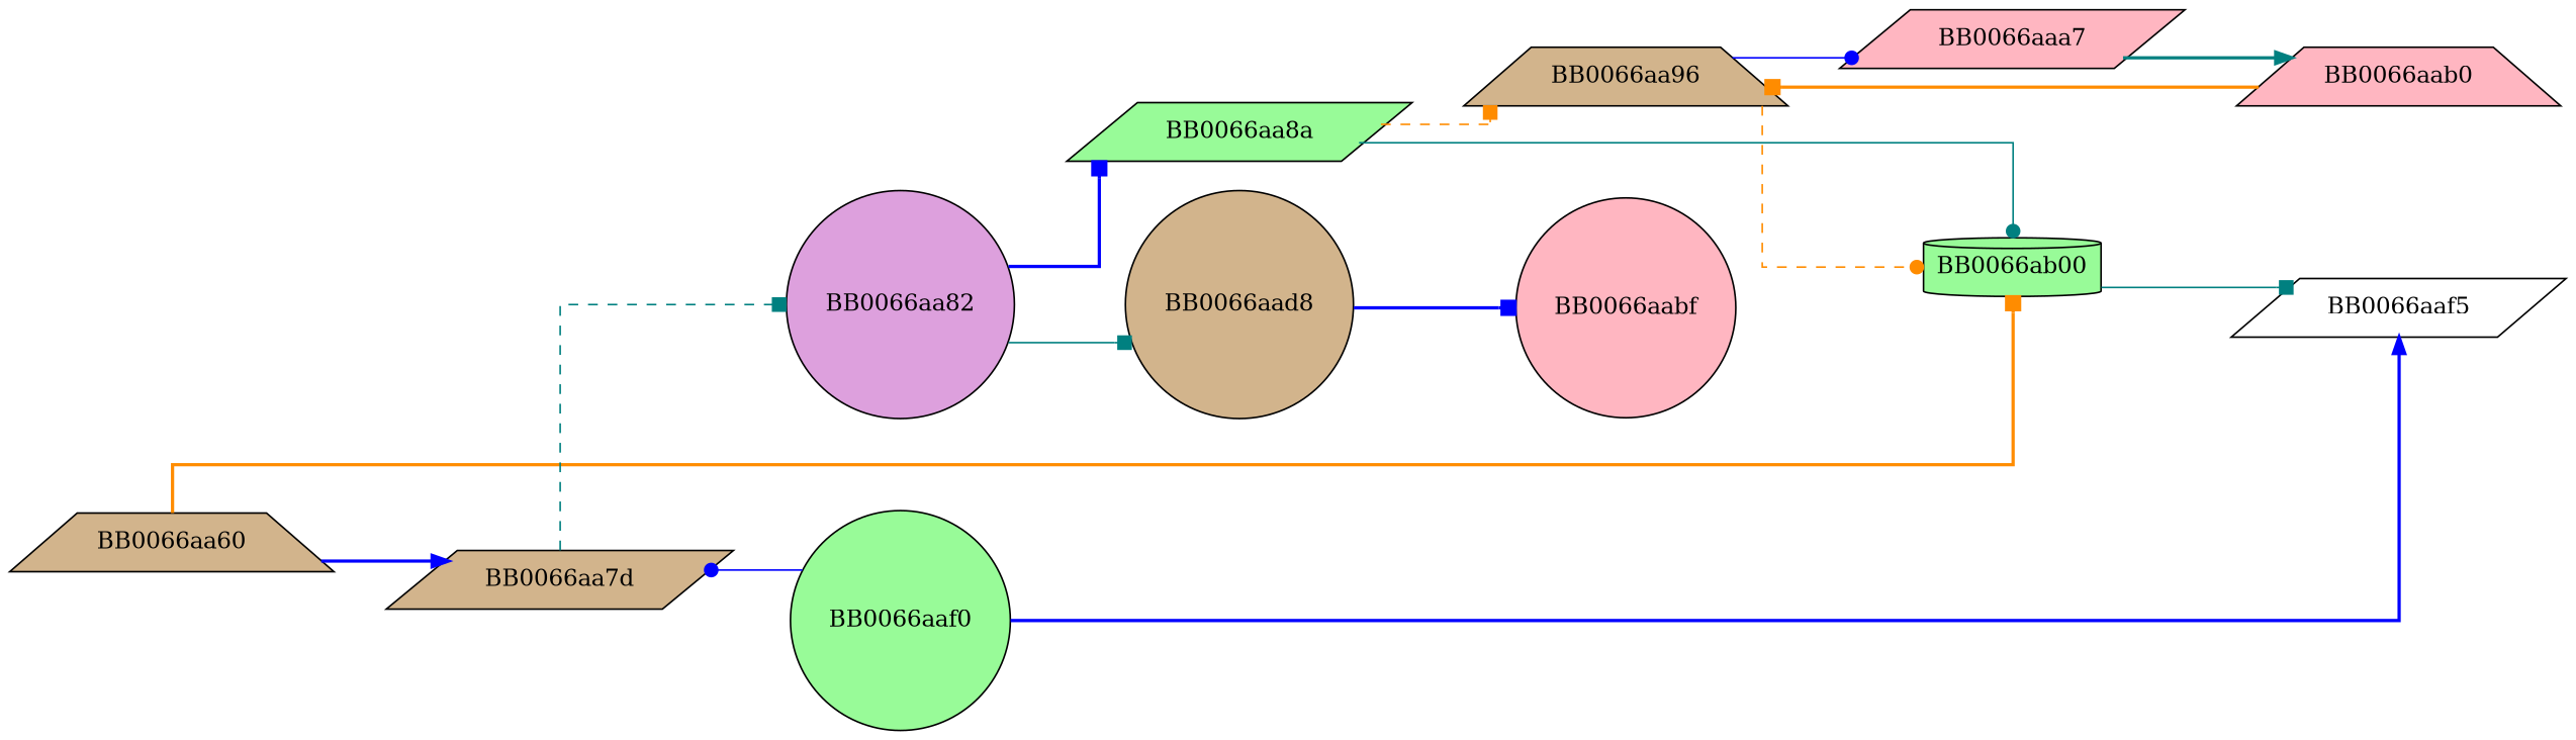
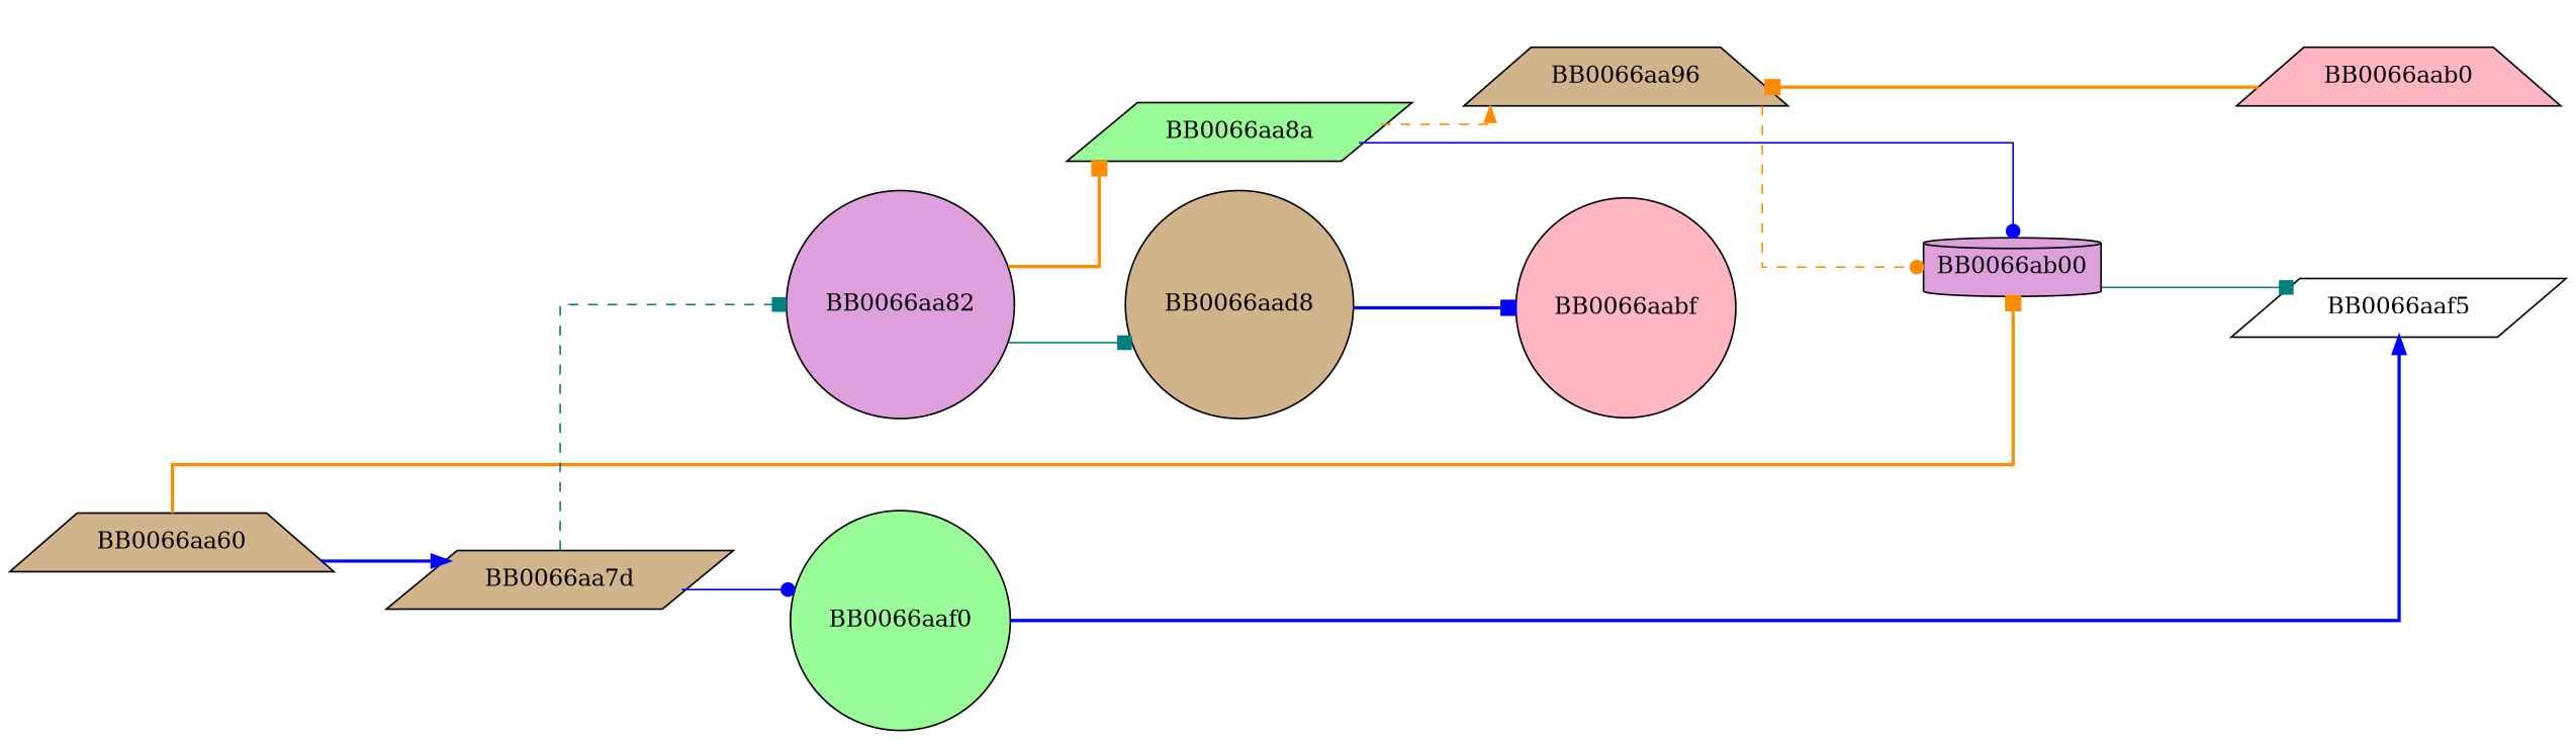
  digraph {
    rankdir=LR
    splines=ortho
    node [fillcolor=tan shape=parallelogram style=filled]
    edge [arrowhead=box color=blue style=bold]
    BB0066aa60 [shape=trapezium]
-   BB0066ab00 [fillcolor=palegreen shape=cylinder]
+   BB0066ab00 [fillcolor=plum shape=cylinder]
    BB0066aa7d
    BB0066aaf5 [fillcolor=white]
    BB0066aaf0 [fillcolor=palegreen shape=circle]
    BB0066aa82 [fillcolor=plum shape=circle]
    BB0066aad8 [shape=circle]
    BB0066aa8a [fillcolor=palegreen]
    BB0066aabf [fillcolor=lightpink shape=circle]
    BB0066aa96 [shape=trapezium]
-   BB0066aaa7 [fillcolor=lightpink]
    BB0066aab0 [fillcolor=lightpink shape=trapezium]
    BB0066aa60 -> BB0066ab00 [color=darkorange]
    BB0066aa60 -> BB0066aa7d [arrowhead=normal]
    BB0066ab00 -> BB0066aaf5 [color=teal style=solid]
-   BB0066aaf0 -> BB0066aa7d [arrowhead=dot style=solid]
+   BB0066aa7d -> BB0066aaf0 [arrowhead=dot style=solid]
    BB0066aa7d -> BB0066aa82 [color=teal style=dashed]
    BB0066aaf0 -> BB0066aaf5 [arrowhead=normal]
    BB0066aa82 -> BB0066aad8 [color=teal style=solid]
-   BB0066aa82 -> BB0066aa8a
+   BB0066aa82 -> BB0066aa8a [color=darkorange]
    BB0066aad8 -> BB0066aabf
-   BB0066aa8a -> BB0066ab00 [arrowhead=dot color=teal style=solid]
-   BB0066aa8a -> BB0066aa96 [color=darkorange style=dashed]
+   BB0066aa8a -> BB0066ab00 [arrowhead=dot style=solid]
+   BB0066aa8a -> BB0066aa96 [arrowhead=normal color=darkorange style=dashed]
    BB0066aa96 -> BB0066ab00 [arrowhead=dot color=darkorange style=dashed]
-   BB0066aa96 -> BB0066aaa7 [arrowhead=dot style=solid]
-   BB0066aaa7 -> BB0066aab0 [arrowhead=normal color=teal]
    BB0066aab0 -> BB0066aa96 [color=darkorange]
  }
